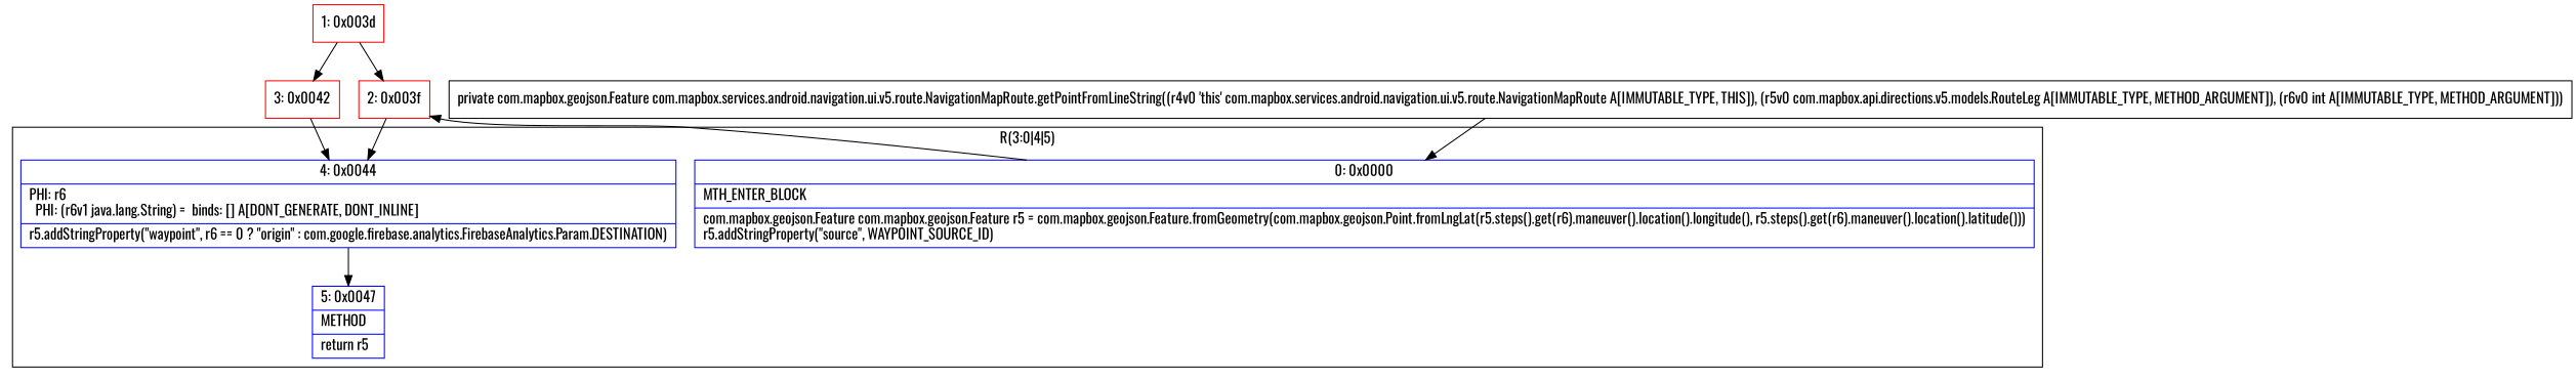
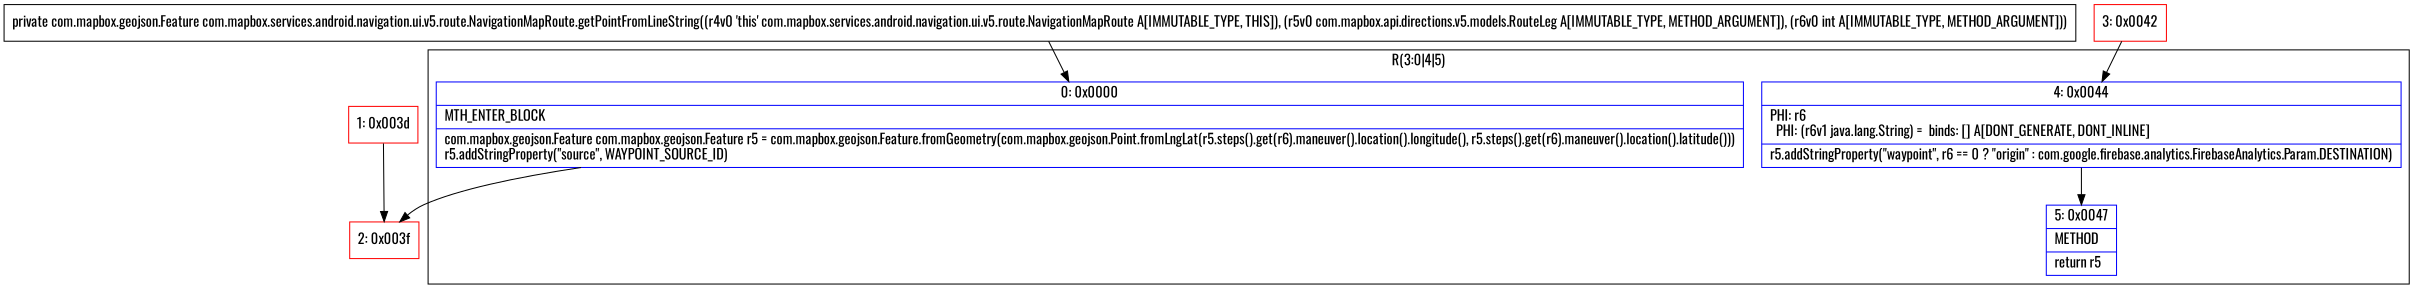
  digraph {
    fontname=Oswald
    node [color=blue fontname=Oswald shape=record]
    edge [fontname=Oswald]
    n1 [label="{0\:\ 0x0000|MTH_ENTER_BLOCK\l|com.mapbox.geojson.Feature com.mapbox.geojson.Feature r5 = com.mapbox.geojson.Feature.fromGeometry(com.mapbox.geojson.Point.fromLngLat(r5.steps().get(r6).maneuver().location().longitude(), r5.steps().get(r6).maneuver().location().latitude()))\lr5.addStringProperty(\"source\", WAYPOINT_SOURCE_ID)\l}"]
    n2 [label="{4\:\ 0x0044|PHI: r6 \l  PHI: (r6v1 java.lang.String) =  binds: [] A[DONT_GENERATE, DONT_INLINE]\l|r5.addStringProperty(\"waypoint\", r6 == 0 ? \"origin\" : com.google.firebase.analytics.FirebaseAnalytics.Param.DESTINATION)\l}"]
    n3 [label="{5\:\ 0x0047|METHOD\l|return r5\l}"]
    n4 [color=red label="{2\:\ 0x003f}"]
    n5 [color=red label="{1\:\ 0x003d}"]
    n6 [color=red label="{3\:\ 0x0042}"]
    n7 [label="{private com.mapbox.geojson.Feature com.mapbox.services.android.navigation.ui.v5.route.NavigationMapRoute.getPointFromLineString((r4v0 'this' com.mapbox.services.android.navigation.ui.v5.route.NavigationMapRoute A[IMMUTABLE_TYPE, THIS]), (r5v0 com.mapbox.api.directions.v5.models.RouteLeg A[IMMUTABLE_TYPE, METHOD_ARGUMENT]), (r6v0 int A[IMMUTABLE_TYPE, METHOD_ARGUMENT])) }" color=""]
    subgraph cluster_1 {
      label="R(3:0|4|5)"
      n1
      n2
      n3
    }
    n1 -> n4
    n2 -> n3
-   n4 -> n2
    n5 -> n4
-   n5 -> n6
    n6 -> n2
    n7 -> n1
  }
